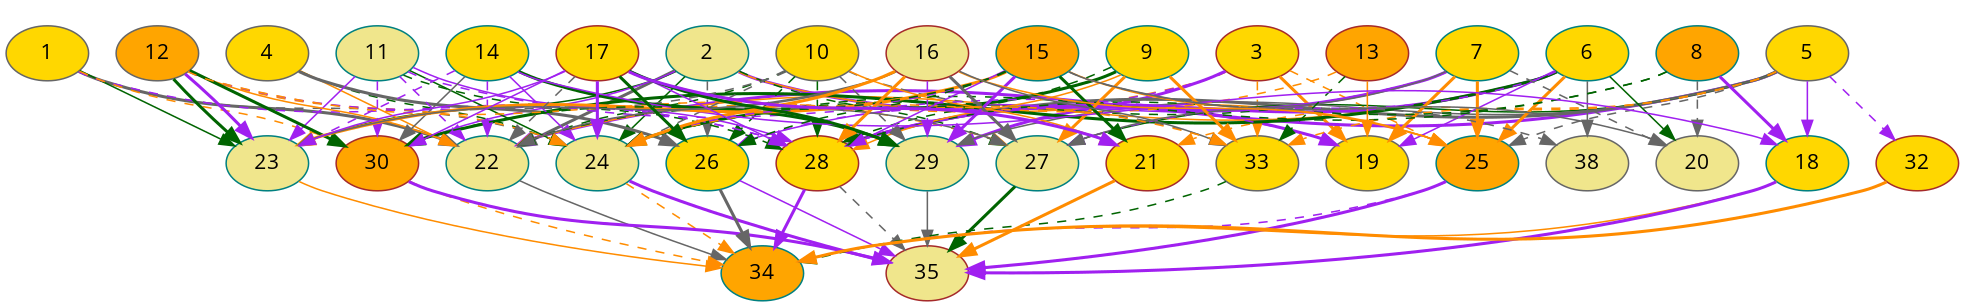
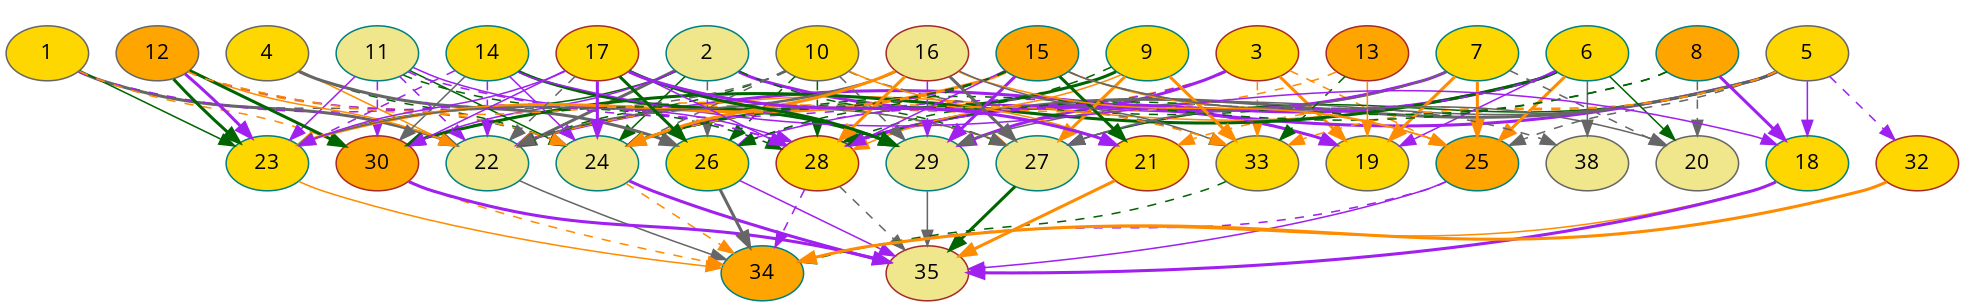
  digraph {
    fontname="Open Sans"
    node [alpha=0.09 color=teal fillcolor=gold fontname="Open Sans" style=filled]
    edge [color=purple fontname="Open Sans" style=dashed]
    1 [alpha=0.07 color=gray40 expect_size=33672192]
    22 [alpha=0.16 expect_size=10707968 fillcolor=khaki]
-   23 [expect_size=16945152 fillcolor=khaki]
+   23 [expect_size=16945152]
    24 [alpha=0.18 expect_size=37888000 fillcolor=khaki]
    28 [alpha=0.12 color=brown expect_size=47039488]
    30 [alpha=0.17 color=brown expect_size=40851456 fillcolor=orange]
    34 [alpha=0.00 expect_size=31156224 fillcolor=orange]
    35 [alpha=0.16 color=brown expect_size=26550272 fillcolor=khaki]
    2 [alpha=0.05 expect_size=50555904 fillcolor=khaki]
    19 [alpha=0.07 color=gray40 expect_size=50341888]
    25 [alpha=0.01 expect_size=45543424 fillcolor=orange]
    26 [alpha=0.06 expect_size=28152832]
    27 [alpha=0.00 expect_size=20980736 fillcolor=khaki]
    3 [alpha=0.19 color=brown expect_size=21903360]
    29 [alpha=0.03 expect_size=25442304 fillcolor=khaki]
    33 [alpha=0.20 color=gray40 expect_size=9285632]
    4 [alpha=0.06 color=gray40 expect_size=41059328]
    5 [alpha=0.14 color=gray40 expect_size=39267328]
    18 [alpha=0.11 expect_size=16164864]
    21 [color=brown expect_size=33553408]
    32 [color=brown expect_size=19494912]
    6 [expect_size=7966720]
    20 [alpha=0.02 color=gray40 expect_size=44882944 fillcolor=khaki]
    n24 [alpha=0.10 color=gray40 expect_size=45121536 fillcolor=khaki label=38]
    7 [alpha=0.06 expect_size=29906944]
    8 [alpha=0.14 expect_size=45094912 fillcolor=orange]
    9 [alpha=0.18 expect_size=49577984]
    10 [alpha=0.15 color=gray40 expect_size=13627392]
    11 [alpha=0.10 expect_size=50260992 fillcolor=khaki]
    12 [alpha=0.03 color=gray40 expect_size=19848192 fillcolor=orange]
    13 [color=brown expect_size=31578112 fillcolor=orange]
    14 [alpha=0.03 expect_size=29106176]
    15 [alpha=0.13 expect_size=42203136 fillcolor=orange]
    16 [alpha=0.17 color=brown expect_size=27318272 fillcolor=khaki]
    17 [alpha=0.11 color=brown expect_size=48052224]
    1 -> 22 [color=gray40 style=bold]
    1 -> 23 [color=darkgreen style=solid]
    1 -> 24 [color=gray40]
    1 -> 28
    1 -> 30 [color=darkorange]
    22 -> 34 [color=gray40 style=solid]
    23 -> 34 [color=darkorange style=solid]
    24 -> 34 [color=darkorange]
    24 -> 35 [style=bold]
-   28 -> 34 [style=bold]
+   28 -> 34
    28 -> 35 [color=gray40]
    30 -> 34 [color=darkorange]
    30 -> 35 [style=bold]
    2 -> 22 [color=gray40 style=bold]
    2 -> 23 [color=darkgreen style=solid]
    2 -> 24 [color=darkgreen style=solid]
    2 -> 30 [style=solid]
    2 -> 19 [style=bold]
-   2 -> 25 [color=darkorange style=solid]
    2 -> 26 [color=gray40]
    2 -> 27 [color=darkgreen]
    25 -> 34
-   25 -> 35 [style=bold]
+   25 -> 35 [style=solid]
    26 -> 34 [color=gray40 style=bold]
    26 -> 35 [style=solid]
    27 -> 35 [color=darkgreen style=bold]
    3 -> 22 [color=darkorange]
    3 -> 19 [color=darkorange style=bold]
    3 -> 25 [color=darkorange]
    3 -> 26
    3 -> 29 [style=bold]
    3 -> 33 [color=darkorange]
    29 -> 35 [color=gray40 style=solid]
    33 -> 34 [color=darkgreen]
    4 -> 22 [color=darkorange style=solid]
    4 -> 24 [color=darkgreen]
    4 -> 26 [color=gray40 style=bold]
    5 -> 22 [style=bold]
    5 -> 28 [color=gray40 style=bold]
    5 -> 25 [color=gray40]
    5 -> 27 [color=darkgreen style=solid]
    5 -> 29 [color=gray40 style=solid]
    5 -> 33 [color=darkorange]
    5 -> 18 [style=solid]
    5 -> 21 [color=darkorange]
    5 -> 32
    18 -> 34 [color=darkorange style=solid]
    18 -> 35 [style=bold]
    21 -> 35 [color=darkorange style=bold]
    32 -> 34 [color=darkorange style=bold]
    6 -> 22 [color=darkorange style=solid]
    6 -> 28 [style=bold]
    6 -> 30 [color=darkgreen style=bold]
    6 -> 19 [style=solid]
    6 -> 25 [color=darkorange style=bold]
    6 -> 27
    6 -> 20 [color=darkgreen style=solid]
    6 -> n24 [color=gray40 style=solid]
    7 -> 24 [color=darkgreen]
    7 -> 28 [style=bold]
    7 -> 19 [color=darkorange style=bold]
    7 -> 25 [color=darkorange style=bold]
    7 -> 26 [style=solid]
    7 -> 27 [color=gray40 style=solid]
    7 -> 20 [color=gray40]
    8 -> 24 [color=darkgreen]
    8 -> 28 [color=darkgreen]
    8 -> 18 [style=bold]
    8 -> 20 [color=gray40]
    9 -> 24 [color=darkgreen style=bold]
    9 -> 28 [color=darkgreen]
    9 -> 28 [color=darkorange style=solid]
    9 -> 27 [color=darkorange style=bold]
    9 -> 33 [color=darkorange style=bold]
    10 -> 22 [color=darkgreen]
    10 -> 23 [color=gray40]
    10 -> 24 [color=gray40]
    10 -> 28 [color=darkgreen]
    10 -> 26 [color=darkgreen]
    10 -> 29 [color=gray40]
    10 -> 33 [color=gray40]
    10 -> 21 [color=darkorange style=solid]
    11 -> 22
    11 -> 23 [style=solid]
    11 -> 24 [color=darkgreen style=solid]
    11 -> 28 [color=darkgreen]
    11 -> 28 [style=solid]
    11 -> 30
    11 -> 19
    12 -> 22 [color=darkorange style=solid]
    12 -> 23 [color=darkgreen style=bold]
    12 -> 23 [style=bold]
    12 -> 24 [color=darkorange]
    12 -> 28
    12 -> 30 [color=darkgreen style=bold]
    12 -> 27 [color=darkorange]
    13 -> 24 [color=darkorange]
    13 -> 19 [color=darkorange style=solid]
    13 -> 33 [color=darkgreen]
    14 -> 22
    14 -> 23
    14 -> 24 [style=solid]
    14 -> 30 [color=gray40 style=solid]
    14 -> 27 [color=gray40 style=solid]
    14 -> 29 [color=darkgreen style=bold]
    14 -> 18 [style=solid]
    15 -> 22 [color=darkgreen]
    15 -> 23 [color=darkorange style=bold]
    15 -> 24
    15 -> 28 [style=solid]
    15 -> 30 [color=darkgreen]
    15 -> 25 [color=darkorange style=solid]
    15 -> 26 [color=darkgreen]
    15 -> 29 [style=bold]
    15 -> 21 [color=darkgreen style=bold]
    15 -> 20 [color=gray40 style=solid]
    15 -> n24 [color=gray40]
    16 -> 22 [color=gray40 style=solid]
    16 -> 23 [color=gray40 style=solid]
    16 -> 24 [color=darkorange style=bold]
    16 -> 28 [color=darkorange style=bold]
    16 -> 25 [color=darkorange style=solid]
    16 -> 27 [color=gray40 style=bold]
    16 -> 29
    16 -> 33 [color=gray40 style=solid]
    17 -> 22 [color=gray40]
    17 -> 23 [style=solid]
    17 -> 24 [style=bold]
    17 -> 28 [style=solid]
    17 -> 30 [style=solid]
    17 -> 26 [color=darkgreen style=bold]
    17 -> 29 [color=darkgreen style=bold]
    17 -> 33 [color=darkorange]
    17 -> 21 [style=bold]
  }
